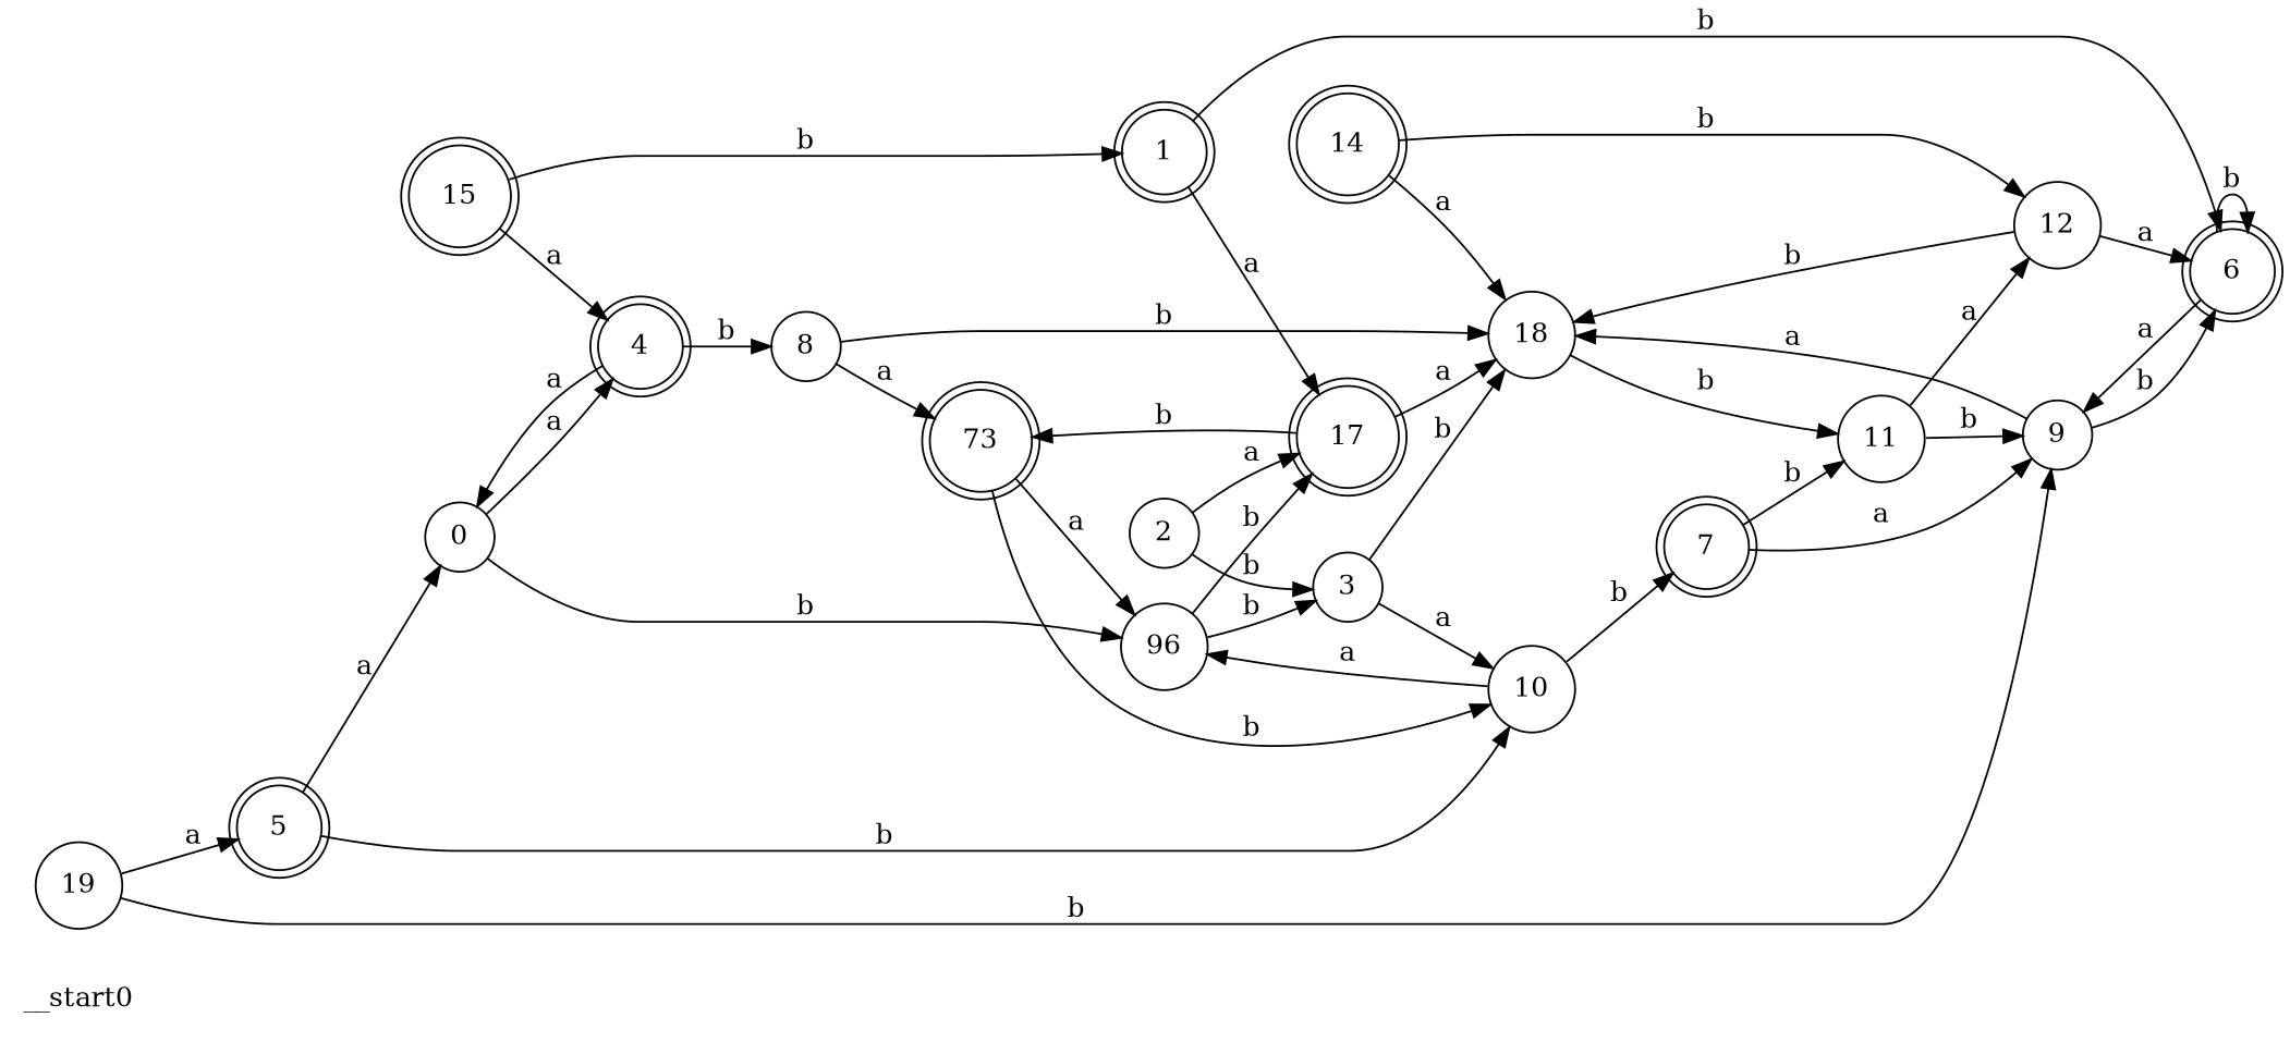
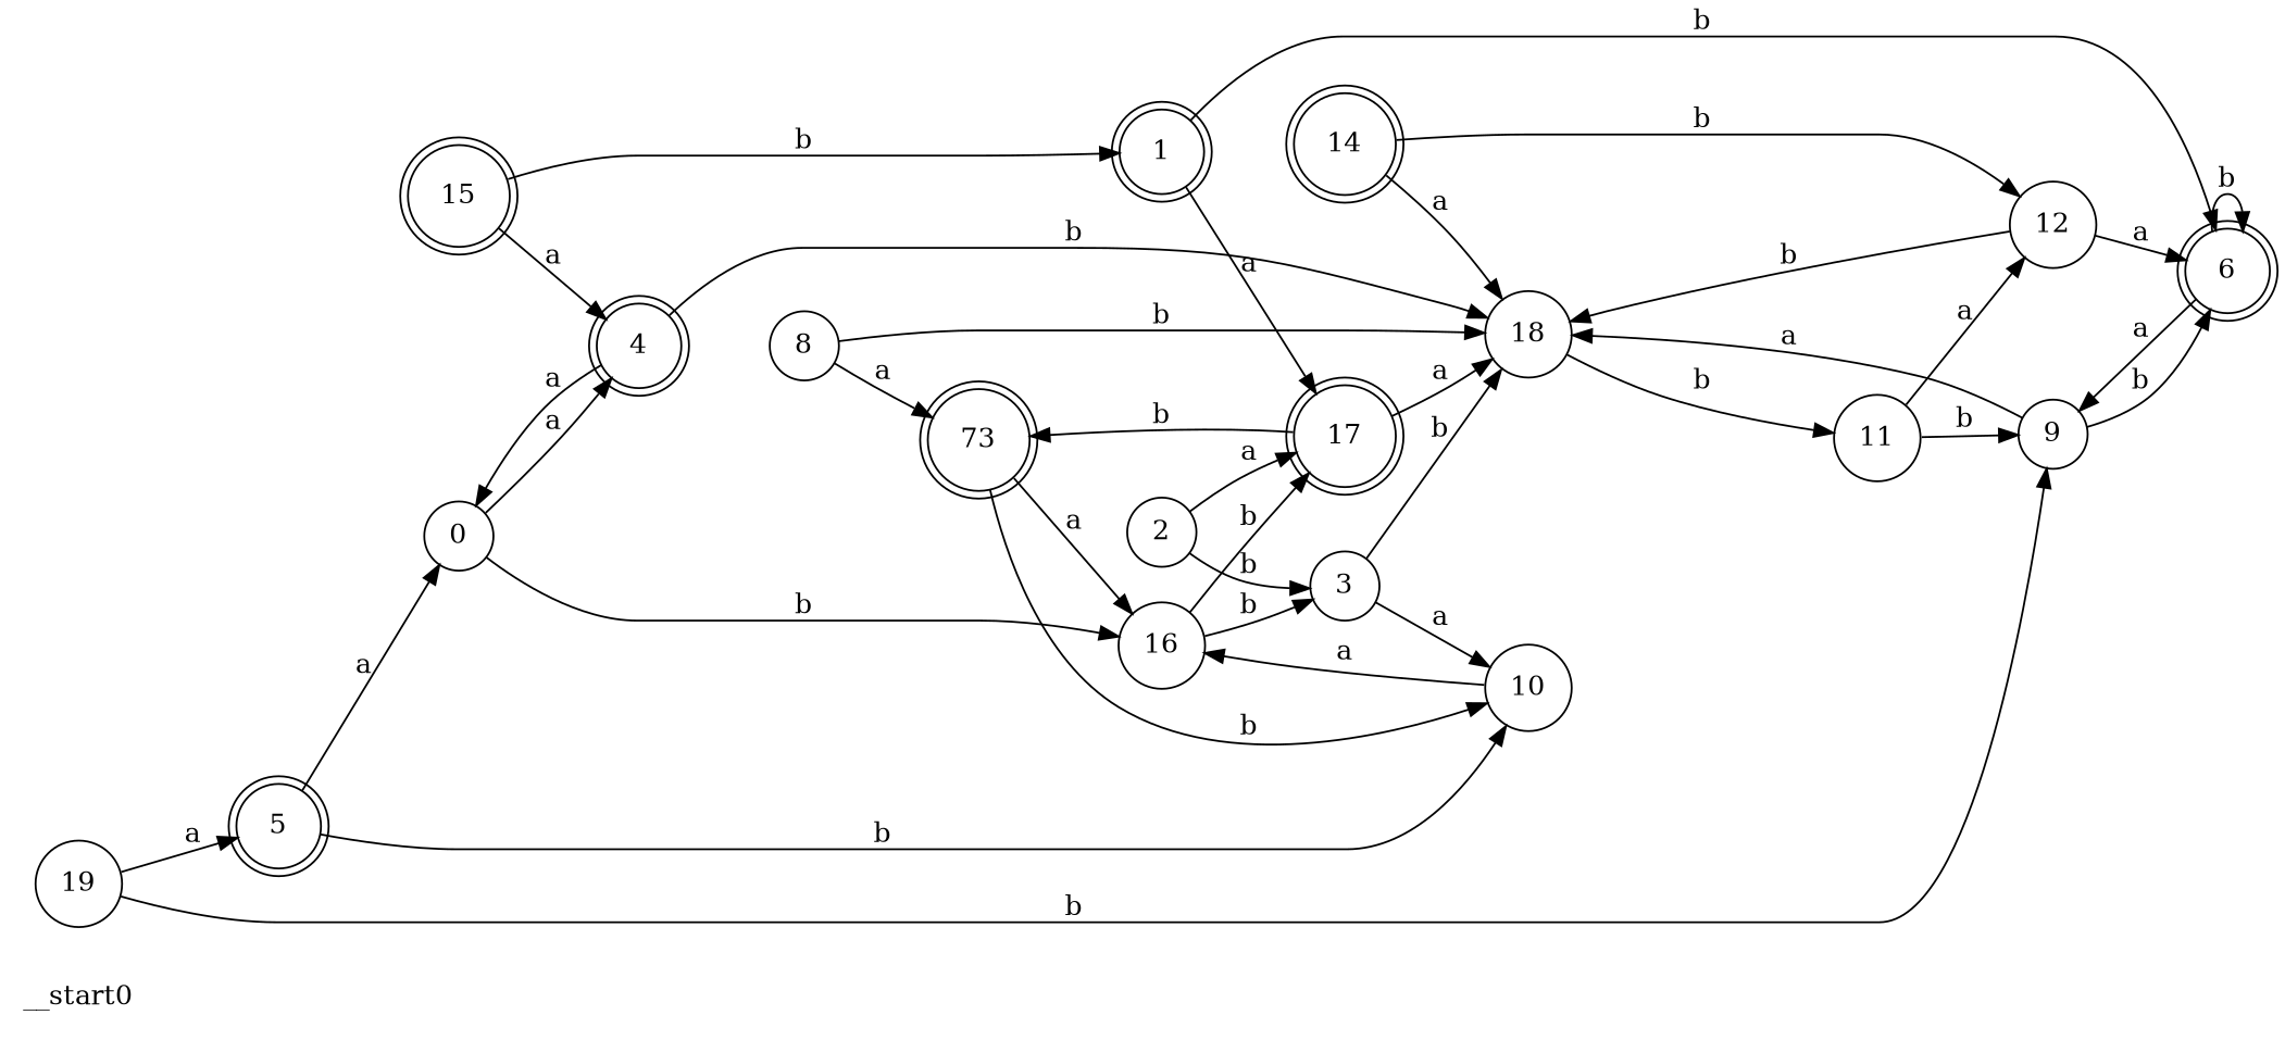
  digraph {
    rankdir=LR
    node [shape=circle color=black fillcolor=white style=filled]
    __start0 [shape=none color="" fillcolor="" style=""]
    n2 [label=0]
    n3 [label=4 shape=doublecircle style="rounded,filled"]
-   n4 [label=96]
+   n4 [label=16]
    n5 [label=18]
    n6 [label=3]
    n7 [label=17 shape=doublecircle style="rounded,filled"]
    n8 [label=1 shape=doublecircle style="rounded,filled"]
    n9 [label=6 shape=doublecircle style="rounded,filled"]
    n10 [label=10]
    n11 [label=9]
    n12 [label=2]
    n13 [label=73 shape=doublecircle style="rounded,filled"]
-   n14 [label=7 shape=doublecircle style="rounded,filled"]
    n15 [label=11]
    n16 [label=5 shape=doublecircle style="rounded,filled"]
    n17 [label=12]
    n18 [label=8]
    n19 [label=14 shape=doublecircle style="rounded,filled"]
    n20 [label=15 shape=doublecircle style="rounded,filled"]
    n21 [label=19]
    n2 -> n3 [label=a]
    n2 -> n4 [label=b]
    n3 -> n2 [label=a]
-   n3 -> n18 [label=b]
+   n3 -> n5 [label=b]
    n4 -> n6 [label=b]
    n4 -> n7 [label=b]
    n5 -> n15 [label=b]
    n6 -> n5 [label=b]
    n6 -> n10 [label=a]
    n7 -> n5 [label=a]
    n7 -> n13 [label=b]
    n8 -> n7 [label=a]
    n8 -> n9 [label=b]
    n9 -> n9 [label=b]
    n9 -> n11 [label=a]
    n10 -> n4 [label=a]
-   n10 -> n14 [label=b]
    n11 -> n5 [label=a]
    n11 -> n9 [label=b]
    n12 -> n6 [label=b]
    n12 -> n7 [label=a]
    n13 -> n4 [label=a]
    n13 -> n10 [label=b]
-   n14 -> n11 [label=a]
-   n14 -> n15 [label=b]
    n15 -> n11 [label=b]
    n15 -> n17 [label=a]
    n16 -> n2 [label=a]
    n16 -> n10 [label=b]
    n17 -> n5 [label=b]
    n17 -> n9 [label=a]
    n18 -> n5 [label=b]
    n18 -> n13 [label=a]
    n19 -> n5 [label=a]
    n19 -> n17 [label=b]
    n20 -> n3 [label=a]
    n20 -> n8 [label=b]
    n21 -> n11 [label=b]
    n21 -> n16 [label=a]
  }
